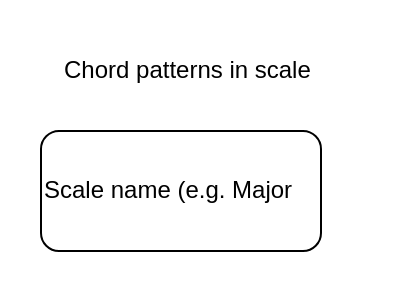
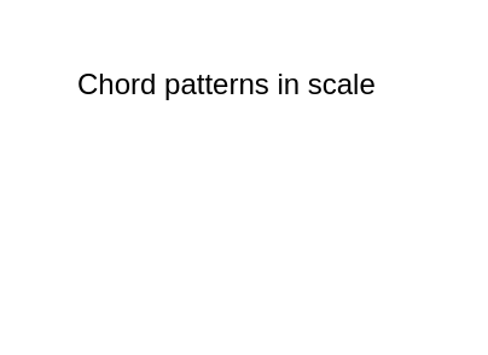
  <mxCell id="0" />
  <mxCell id="1" parent="0" />
- <mxCell id="2" value="Scale name (e.g. Major" style="rounded=1;whiteSpace=wrap;html=1;align=left;" vertex="1" parent="1"><mxGeometry x="20" y="65" width="140" height="60" as="geometry" /></mxCell>
  <mxCell id="3" value="Chord patterns in scale" style="text;html=1;strokeColor=none;fillColor=none;align=left;verticalAlign=middle;whiteSpace=wrap;rounded=0;" vertex="1" parent="1"><mxGeometry x="30" y="20" width="150" height="30" as="geometry" /></mxCell>
